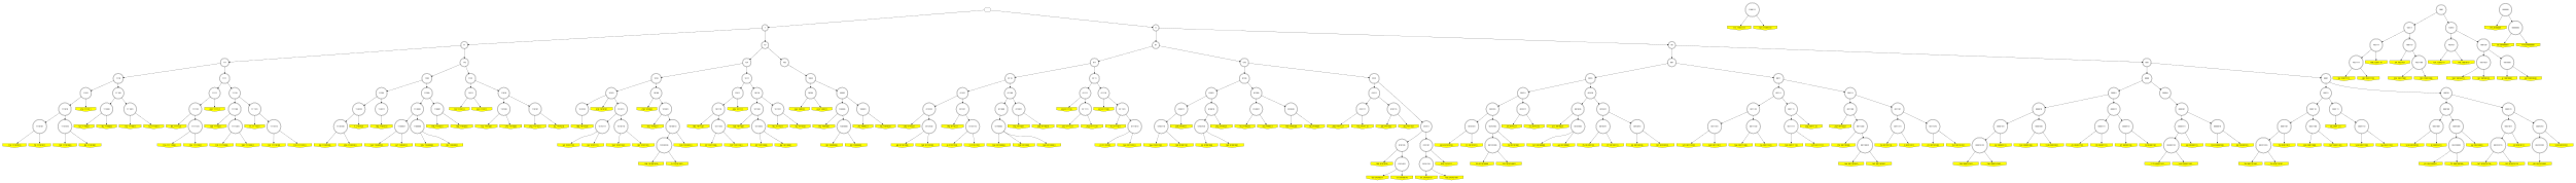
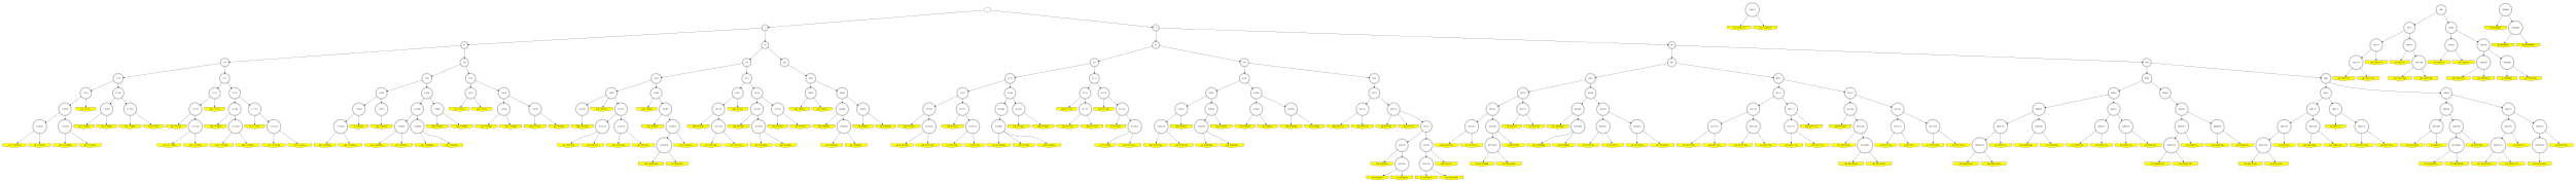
  digraph {
    fontname="Noto Sans"
    node [fontname="Noto Sans" shape=invhouse]
    edge [fontname="Noto Sans"]
    n1 [label=1 shape=doublecircle]
    n2 [label=11 shape=doublecircle]
    n3 [label=10 shape=doublecircle]
    n4 [label=111 shape=doublecircle]
    n5 [label=110 shape=doublecircle]
    n6 [label=101 shape=doublecircle]
    n7 [label=100 shape=doublecircle]
    "" [shape=""]
    n9 [label=0 shape=doublecircle]
    n10 [label=01 shape=doublecircle]
    n11 [label=00 shape=doublecircle]
    n12 [label=1111 shape=doublecircle]
    n13 [label=1110 shape=doublecircle]
    n14 [label=1101 shape=doublecircle]
    n15 [label=1100 shape=doublecircle]
    n16 [label=11111 shape=doublecircle]
    n17 [label=11110 shape=doublecircle]
    n18 [label=11101 shape=doublecircle]
    n19 [label=11100 shape=doublecircle]
    n20 [color=black fillcolor=yellow label="222: 111111" style=filled]
    n21 [label=111110 shape=doublecircle]
    n22 [label=111101 shape=doublecircle]
    n23 [label=111100 shape=doublecircle]
    n24 [color=black fillcolor=yellow label="85: 1111101" style=filled]
    n25 [label=1111100 shape=doublecircle]
    n26 [color=black fillcolor=yellow label="125: 11111001" style=filled]
    n27 [color=black fillcolor=yellow label="116: 11111000" style=filled]
    n28 [color=black fillcolor=yellow label="71: 1111011" style=filled]
    n29 [label=1111010 shape=doublecircle]
    n30 [color=black fillcolor=yellow label="148: 1111001" style=filled]
    n31 [label=1111000 shape=doublecircle]
    n32 [color=black fillcolor=yellow label="119: 11110101" style=filled]
    n33 [color=black fillcolor=yellow label="114: 11110100" style=filled]
    n34 [color=black fillcolor=yellow label="108: 11110001" style=filled]
    n35 [color=black fillcolor=yellow label="110: 11110000" style=filled]
    n36 [color=black fillcolor=yellow label="214: 111011" style=filled]
    n37 [label=111010 shape=doublecircle]
    n38 [label=111001 shape=doublecircle]
    n39 [label=111000 shape=doublecircle]
    n40 [label=1110101 shape=doublecircle]
    n41 [label=1110100 shape=doublecircle]
    n42 [color=black fillcolor=yellow label="70: 11101011" style=filled]
    n43 [color=black fillcolor=yellow label="113: 11101010" style=filled]
    n44 [color=black fillcolor=yellow label="83: 11101001" style=filled]
    n45 [color=black fillcolor=yellow label="120: 11101000" style=filled]
    n46 [color=black fillcolor=yellow label="115: 1110011" style=filled]
    n47 [color=black fillcolor=yellow label="10: 1110010" style=filled]
    n48 [color=black fillcolor=yellow label="52: 1110001" style=filled]
    n49 [color=black fillcolor=yellow label="36: 1110000" style=filled]
    n50 [label=11011 shape=doublecircle]
    n51 [label=11010 shape=doublecircle]
    n52 [label=11001 shape=doublecircle]
    n53 [label=11000 shape=doublecircle]
    n54 [color=black fillcolor=yellow label="225: 110111" style=filled]
    n55 [color=black fillcolor=yellow label="157: 110110" style=filled]
    n56 [label=110101 shape=doublecircle]
    n57 [label=110100 shape=doublecircle]
    n58 [color=black fillcolor=yellow label="250: 1101011" style=filled]
    n59 [color=black fillcolor=yellow label="20: 1101010" style=filled]
    n60 [color=black fillcolor=yellow label="112: 1101001" style=filled]
    n61 [color=black fillcolor=yellow label="179: 1101000" style=filled]
    n62 [label=110011 shape=doublecircle]
    n63 [label=110010 shape=doublecircle]
    n64 [label=110001 shape=doublecircle]
    n65 [label=110000 shape=doublecircle]
    n66 [color=black fillcolor=yellow label="162: 1100110" style=filled]
    n67 [color=black fillcolor=yellow label="7: 1100101" style=filled]
    n68 [label=1100100 shape=doublecircle]
    n69 [label=1100111 shape=doublecircle]
    n70 [color=black fillcolor=yellow label="111: 11001111" style=filled]
    n71 [color=black fillcolor=yellow label="127: 11001110" style=filled]
    n72 [color=black fillcolor=yellow label="255: 11001001" style=filled]
    n73 [color=black fillcolor=yellow label="84: 11001000" style=filled]
    n74 [color=black fillcolor=yellow label="196: 1100011" style=filled]
    n75 [color=black fillcolor=yellow label="106: 1100010" style=filled]
    n76 [label=1100001 shape=doublecircle]
    n77 [label=1100000 shape=doublecircle]
    n78 [color=black fillcolor=yellow label="67: 11000011" style=filled]
    n79 [color=black fillcolor=yellow label="134: 11000010" style=filled]
    n80 [color=black fillcolor=yellow label="95: 11000001" style=filled]
    n81 [color=black fillcolor=yellow label="105: 11000000" style=filled]
    n82 [label=1011 shape=doublecircle]
    n83 [label=1010 shape=doublecircle]
    n84 [label=1000 shape=doublecircle]
    n85 [label=10111 shape=doublecircle]
    n86 [label=10110 shape=doublecircle]
    n87 [label=10101 shape=doublecircle]
    n88 [label=10100 shape=doublecircle]
    n89 [color=black fillcolor=yellow label="245: 101111" style=filled]
    n90 [label=101110 shape=doublecircle]
    n91 [label=101101 shape=doublecircle]
    n92 [label=101100 shape=doublecircle]
    n93 [color=black fillcolor=yellow label="183: 1011101" style=filled]
    n94 [label=1011100 shape=doublecircle]
    n95 [color=black fillcolor=yellow label="107: 10111001" style=filled]
    n96 [color=black fillcolor=yellow label="97: 10111000" style=filled]
    n97 [color=black fillcolor=yellow label="96: 1011011" style=filled]
    n98 [color=black fillcolor=yellow label="30: 1011010" style=filled]
    n99 [color=black fillcolor=yellow label="126: 1011001" style=filled]
    n100 [label=1011000 shape=doublecircle]
    n101 [color=black fillcolor=yellow label="86: 10110001" style=filled]
    n102 [color=black fillcolor=yellow label="87: 10110000" style=filled]
    n103 [label=101011 shape=doublecircle]
    n104 [label=101010 shape=doublecircle]
    n105 [color=black fillcolor=yellow label="219: 1010101" style=filled]
    n106 [label=101001 shape=doublecircle]
    n107 [color=black fillcolor=yellow label="218: 101000" style=filled]
    n108 [label=1010111 shape=doublecircle]
    n109 [label=1010110 shape=doublecircle]
    n110 [color=black fillcolor=yellow label="186: 1010100" style=filled]
    n111 [color=black fillcolor=yellow label="93: 10101111" style=filled]
    n112 [color=black fillcolor=yellow label="94: 10101110" style=filled]
    n113 [color=black fillcolor=yellow label="98: 10101101" style=filled]
    n114 [color=black fillcolor=yellow label="104: 10101100" style=filled]
    n115 [color=black fillcolor=yellow label="181: 1010011" style=filled]
    n116 [label=1010010 shape=doublecircle]
    n117 [color=black fillcolor=yellow label="130: 10100101" style=filled]
    n118 [label=10100100 shape=doublecircle]
    n119 [color=black fillcolor=yellow label="0: 101001001" style=filled]
    n120 [color=black fillcolor=yellow label="138: 101001000" style=filled]
    n121 [label=1001 shape=doublecircle]
    n122 [label=10011 shape=doublecircle]
    n123 [label=10010 shape=doublecircle]
    n124 [label=10001 shape=doublecircle]
    n125 [label=10000 shape=doublecircle]
    n126 [label=100111 shape=doublecircle]
    n127 [label=100110 shape=doublecircle]
    n128 [label=100101 shape=doublecircle]
    n129 [label=100100 shape=doublecircle]
    n130 [label=1001111 shape=doublecircle]
    n131 [color=black fillcolor=yellow label="188: 1001110" style=filled]
    n132 [color=black fillcolor=yellow label="24: 1001101" style=filled]
    n133 [label=1001100 shape=doublecircle]
    n134 [color=black fillcolor=yellow label="99: 10011111" style=filled]
    n135 [color=black fillcolor=yellow label="88: 10011110" style=filled]
    n136 [color=black fillcolor=yellow label="103: 10011001" style=filled]
    n137 [color=black fillcolor=yellow label="100: 10011000" style=filled]
    n138 [color=black fillcolor=yellow label="101: 1001011" style=filled]
    n139 [color=black fillcolor=yellow label="176: 1001010" style=filled]
    n140 [label=1001001 shape=doublecircle]
    n141 [label=1001000 shape=doublecircle]
    n142 [color=black fillcolor=yellow label="102: 10010011" style=filled]
    n143 [color=black fillcolor=yellow label="92: 10010010" style=filled]
    n144 [color=black fillcolor=yellow label="4: 10010001" style=filled]
    n145 [color=black fillcolor=yellow label="69: 10010000" style=filled]
    n146 [color=black fillcolor=yellow label="242: 100011" style=filled]
    n147 [color=black fillcolor=yellow label="234: 100010" style=filled]
    n148 [label=100001 shape=doublecircle]
    n149 [label=100000 shape=doublecircle]
    n150 [color=black fillcolor=yellow label="29: 1000011" style=filled]
    n151 [color=black fillcolor=yellow label="66: 1000010" style=filled]
    n152 [color=black fillcolor=yellow label="170: 1000001" style=filled]
    n153 [label=1000000 shape=doublecircle]
    n154 [color=black fillcolor=yellow label="89: 10000001" style=filled]
    n155 [color=black fillcolor=yellow label="90: 10000000" style=filled]
    n156 [label=011 shape=doublecircle]
    n157 [label=010 shape=doublecircle]
    n158 [label=001 shape=doublecircle]
    n159 [label=000 shape=doublecircle]
    n160 [label=0111 shape=doublecircle]
    n161 [label=0110 shape=doublecircle]
    n162 [label=0101 shape=doublecircle]
    n163 [label=0100 shape=doublecircle]
    n164 [label=01111 shape=doublecircle]
    n165 [label=01110 shape=doublecircle]
    n166 [label=01101 shape=doublecircle]
    n167 [label=01100 shape=doublecircle]
    n168 [label=011111 shape=doublecircle]
    n169 [color=black fillcolor=yellow label="238: 011110" style=filled]
    n170 [label=011101 shape=doublecircle]
    n171 [color=black fillcolor=yellow label="229: 011100" style=filled]
    n172 [color=black fillcolor=yellow label="231: 0111111" style=filled]
    n173 [color=black fillcolor=yellow label="254: 0111110" style=filled]
    n174 [color=black fillcolor=yellow label="91: 0111011" style=filled]
    n175 [label=0111010 shape=doublecircle]
    n176 [color=black fillcolor=yellow label="163: 01110101" style=filled]
    n177 [color=black fillcolor=yellow label="2: 01110100" style=filled]
    n178 [label=011011 shape=doublecircle]
    n179 [label=011010 shape=doublecircle]
    n180 [label=011001 shape=doublecircle]
    n181 [label=011000 shape=doublecircle]
    n182 [color=black fillcolor=yellow label="194: 0110111" style=filled]
    n183 [label=0110110 shape=doublecircle]
    n184 [color=black fillcolor=yellow label="185: 0110101" style=filled]
    n185 [label=0110100 shape=doublecircle]
    n186 [color=black fillcolor=yellow label="1: 01101101" style=filled]
    n187 [color=black fillcolor=yellow label="3: 01101100" style=filled]
    n188 [color=black fillcolor=yellow label="149: 01101001" style=filled]
    n189 [color=black fillcolor=yellow label="68: 01101000" style=filled]
    n190 [color=black fillcolor=yellow label="192: 0110011" style=filled]
    n191 [color=black fillcolor=yellow label="206: 0110010" style=filled]
    n192 [label=0110000 shape=doublecircle]
    n193 [color=black fillcolor=yellow label="198: 0110001" style=filled]
    n194 [color=black fillcolor=yellow label="160: 01100001" style=filled]
    n195 [color=black fillcolor=yellow label="154: 01100000" style=filled]
    n196 [label=01011 shape=doublecircle]
    n197 [label=01010 shape=doublecircle]
    n198 [label=01001 shape=doublecircle]
    n199 [label=01000 shape=doublecircle]
    n200 [label=010111 shape=doublecircle]
    n201 [label=010110 shape=doublecircle]
    n202 [label=010101 shape=doublecircle]
    n203 [label=010100 shape=doublecircle]
    n204 [color=black fillcolor=yellow label="200: 0101111" style=filled]
    n205 [color=black fillcolor=yellow label="153: 0101110" style=filled]
    n206 [color=black fillcolor=yellow label="40: 0101101" style=filled]
    n207 [color=black fillcolor=yellow label="48: 0101100" style=filled]
    n208 [color=black fillcolor=yellow label="204: 0101011" style=filled]
    n209 [label=0101010 shape=doublecircle]
    n210 [label=0101001 shape=doublecircle]
    n211 [color=black fillcolor=yellow label="190: 0101000" style=filled]
    n212 [color=black fillcolor=yellow label="61: 01010101" style=filled]
    n213 [color=black fillcolor=yellow label="165: 01010100" style=filled]
    n214 [color=black fillcolor=yellow label="65: 01010011" style=filled]
    n215 [color=black fillcolor=yellow label="17: 01010010" style=filled]
    n216 [label=010011 shape=doublecircle]
    n217 [label=010010 shape=doublecircle]
    n218 [label=010001 shape=doublecircle]
    n219 [label=010000 shape=doublecircle]
    n220 [color=black fillcolor=yellow label="209: 0100111" style=filled]
    n221 [label=0100110 shape=doublecircle]
    n222 [color=black fillcolor=yellow label="252: 0100101" style=filled]
    n223 [label=0100100 shape=doublecircle]
    n224 [color=black fillcolor=yellow label="139: 01001101" style=filled]
    n225 [color=black fillcolor=yellow label="166: 01001100" style=filled]
    n226 [color=black fillcolor=yellow label="140: 01001001" style=filled]
    n227 [color=black fillcolor=yellow label="23: 01001000" style=filled]
    n228 [color=black fillcolor=yellow label="43: 0100011" style=filled]
    n229 [color=black fillcolor=yellow label="55: 0100010" style=filled]
    n230 [color=black fillcolor=yellow label="58: 0100001" style=filled]
    n231 [color=black fillcolor=yellow label="159: 0100000" style=filled]
    n232 [label=0011 shape=doublecircle]
    n233 [label=0010 shape=doublecircle]
    n234 [label=0001 shape=doublecircle]
    n235 [label=0000 shape=doublecircle]
    n236 [label=00111 shape=doublecircle]
    n237 [label=00110 shape=doublecircle]
    n238 [label=00101 shape=doublecircle]
    n239 [label=00100 shape=doublecircle]
    n240 [label=001111 shape=doublecircle]
    n241 [label=001110 shape=doublecircle]
    n242 [label=001101 shape=doublecircle]
    n243 [label=001100 shape=doublecircle]
    n244 [label=0011111 shape=doublecircle]
    n245 [color=black fillcolor=yellow label="202: 0011110" style=filled]
    n246 [label=0011101 shape=doublecircle]
    n247 [label=0011100 shape=doublecircle]
    n248 [color=black fillcolor=yellow label="137: 00111111" style=filled]
    n249 [color=black fillcolor=yellow label="135: 00111110" style=filled]
    n250 [color=black fillcolor=yellow label="169: 00111011" style=filled]
    n251 [color=black fillcolor=yellow label="141: 00111010" style=filled]
    n252 [color=black fillcolor=yellow label="16: 00111001" style=filled]
    n253 [color=black fillcolor=yellow label="164: 00111000" style=filled]
    n254 [label=0011011 shape=doublecircle]
    n255 [label=0011010 shape=doublecircle]
    n256 [color=black fillcolor=yellow label="247: 0011001" style=filled]
    n257 [label=0011000 shape=doublecircle]
    n258 [color=black fillcolor=yellow label="5: 00110111" style=filled]
    n259 [color=black fillcolor=yellow label="15: 00110110" style=filled]
    n260 [color=black fillcolor=yellow label="151: 00110101" style=filled]
    n261 [color=black fillcolor=yellow label="21: 00110100" style=filled]
    n262 [label=00110001 shape=doublecircle]
    n263 [color=black fillcolor=yellow label="172: 00110000" style=filled]
    n264 [color=black fillcolor=yellow label="142: 001100011" style=filled]
    n265 [color=black fillcolor=yellow label="144: 001100010" style=filled]
    n266 [label=001011 shape=doublecircle]
    n267 [label=001010 shape=doublecircle]
    n268 [label=001001 shape=doublecircle]
    n269 [label=001000 shape=doublecircle]
    n270 [color=black fillcolor=yellow label="27: 0010111" style=filled]
    n271 [color=black fillcolor=yellow label="51: 0010110" style=filled]
    n272 [label=0010101 shape=doublecircle]
    n273 [label=0010100 shape=doublecircle]
    n274 [color=black fillcolor=yellow label="11: 00101011" style=filled]
    n275 [color=black fillcolor=yellow label="249: 00101010" style=filled]
    n276 [color=black fillcolor=yellow label="19: 00101001" style=filled]
    n277 [label=00101000 shape=doublecircle]
    n278 [color=black fillcolor=yellow label="122: 001010001" style=filled]
    n279 [color=black fillcolor=yellow label="76: 001010000" style=filled]
    n280 [label=0010011 shape=doublecircle]
    n281 [label=0010010 shape=doublecircle]
    n282 [color=black fillcolor=yellow label="211: 0010001" style=filled]
    n283 [label=0010000 shape=doublecircle]
    n284 [color=black fillcolor=yellow label="77: 00100111" style=filled]
    n285 [color=black fillcolor=yellow label="75: 00100110" style=filled]
    n286 [color=black fillcolor=yellow label="121: 00100101" style=filled]
    n287 [color=black fillcolor=yellow label="33: 00100100" style=filled]
    n288 [color=black fillcolor=yellow label="64: 00100001" style=filled]
    n289 [color=black fillcolor=yellow label="131: 00100000" style=filled]
    n290 [label=00011 shape=doublecircle]
    n291 [label=00010 shape=doublecircle]
    n292 [label=00001 shape=doublecircle]
    n293 [label=00000 shape=doublecircle]
    n294 [label=000111 shape=doublecircle]
    n295 [label=000110 shape=doublecircle]
    n296 [label=000101 shape=doublecircle]
    n297 [label=000100 shape=doublecircle]
    n298 [color=black fillcolor=yellow label="46: 0001111" style=filled]
    n299 [label=0001110 shape=doublecircle]
    n300 [label=0001101 shape=doublecircle]
    n301 [label=0001100 shape=doublecircle]
    n302 [color=black fillcolor=yellow label="56: 00011101" style=filled]
    n303 [color=black fillcolor=yellow label="143: 00011100" style=filled]
    n304 [color=black fillcolor=yellow label="73: 00011011" style=filled]
    n305 [label=00011010 shape=doublecircle]
    n306 [color=black fillcolor=yellow label="167: 00011001" style=filled]
    n307 [color=black fillcolor=yellow label="145: 00011000" style=filled]
    n308 [color=black fillcolor=yellow label="74: 000110101" style=filled]
    n309 [color=black fillcolor=yellow label="78: 000110100" style=filled]
    n310 [label=0001011 shape=doublecircle]
    n311 [label=0001010 shape=doublecircle]
    n312 [label=0001001 shape=doublecircle]
    n313 [label=0001000 shape=doublecircle]
    n314 [color=black fillcolor=yellow label="14: 00010111" style=filled]
    n315 [label=00010110 shape=doublecircle]
    n316 [color=black fillcolor=yellow label="129: 00010101" style=filled]
    n317 [label=00010100 shape=doublecircle]
    n318 [color=black fillcolor=yellow label="132: 000101101" style=filled]
    n319 [color=black fillcolor=yellow label="147: 000101100" style=filled]
    n320 [color=black fillcolor=yellow label="80: 000101000" style=filled]
    n321 [color=black fillcolor=yellow label="8: 00010011" style=filled]
    n322 [color=black fillcolor=yellow label="123: 00010010" style=filled]
    n323 [color=black fillcolor=yellow label="62: 00010001" style=filled]
    n324 [label=00010000 shape=doublecircle]
    n325 [color=black fillcolor=yellow label="81: 000100001" style=filled]
    n326 [color=black fillcolor=yellow label="72: 000100000" style=filled]
    n327 [label=000011 shape=doublecircle]
    n328 [label=000010 shape=doublecircle]
    n329 [label=000001 shape=doublecircle]
    n330 [label=0000111 shape=doublecircle]
    n331 [label=0000110 shape=doublecircle]
    n332 [label=0000101 shape=doublecircle]
    n333 [label=0000100 shape=doublecircle]
    n334 [color=black fillcolor=yellow label="79: 00001111" style=filled]
    n335 [color=black fillcolor=yellow label="41: 00001110" style=filled]
    n336 [color=black fillcolor=yellow label="12: 00001101" style=filled]
    n337 [color=black fillcolor=yellow label="37: 00001100" style=filled]
    n338 [color=black fillcolor=yellow label="32: 00001011" style=filled]
    n339 [label=00001010 shape=doublecircle]
    n340 [color=black fillcolor=yellow label="118: 00001001" style=filled]
    n341 [color=black fillcolor=yellow label="133: 00001000" style=filled]
    n342 [color=black fillcolor=yellow label="128: 000010101" style=filled]
    n343 [color=black fillcolor=yellow label="136: 000010100" style=filled]
    n344 [label=0000011 shape=doublecircle]
    n345 [label=0000010 shape=doublecircle]
    n346 [label=000000 shape=doublecircle]
    n347 [color=black fillcolor=yellow label="175: 0000001" style=filled]
    n348 [label=0000000 shape=doublecircle]
    n349 [color=black fillcolor=yellow label="60: 00000111" style=filled]
    n350 [label=00000110 shape=doublecircle]
    n351 [color=black fillcolor=yellow label="82: 00000101" style=filled]
    n352 [color=black fillcolor=yellow label="109: 00000100" style=filled]
    n353 [color=black fillcolor=yellow label="117: 000001101" style=filled]
    n354 [color=black fillcolor=yellow label="146: 000001100" style=filled]
    n355 [color=black fillcolor=yellow label="35: 00000001" style=filled]
    n356 [color=black fillcolor=yellow label="178: 00000000" style=filled]
    n1 -> n2
    n1 -> n3
    n2 -> n4
    n2 -> n5
    n3 -> n6
    n3 -> n7
    n4 -> n12
    n4 -> n13
    n5 -> n14
    n5 -> n15
    n6 -> n82
    n6 -> n83
    n7 -> n84
    "" -> n1
    "" -> n9
    n9 -> n10
    n9 -> n11
    n10 -> n156
    n10 -> n157
    n11 -> n158
    n11 -> n159
    n12 -> n16
    n12 -> n17
    n13 -> n18
    n13 -> n19
    n14 -> n50
    n14 -> n51
    n15 -> n52
    n15 -> n53
    n16 -> n20
    n16 -> n21
    n17 -> n22
    n17 -> n23
    n18 -> n36
    n18 -> n37
    n19 -> n38
    n19 -> n39
    n21 -> n24
    n21 -> n25
    n22 -> n28
    n22 -> n29
    n23 -> n30
    n23 -> n31
    n25 -> n26
    n25 -> n27
    n29 -> n32
    n29 -> n33
    n31 -> n34
    n31 -> n35
    n37 -> n40
    n37 -> n41
    n38 -> n46
    n38 -> n47
    n39 -> n48
    n39 -> n49
    n40 -> n42
    n40 -> n43
    n41 -> n44
    n41 -> n45
    n50 -> n54
    n50 -> n55
    n51 -> n56
    n51 -> n57
    n52 -> n62
    n52 -> n63
    n53 -> n64
    n53 -> n65
    n56 -> n58
    n56 -> n59
    n57 -> n60
    n57 -> n61
    n62 -> n66
    n63 -> n67
    n63 -> n68
    n64 -> n74
    n64 -> n75
    n65 -> n76
    n65 -> n77
    n68 -> n72
    n68 -> n73
    n69 -> n70
    n69 -> n71
    n76 -> n78
    n76 -> n79
    n77 -> n80
    n77 -> n81
    n82 -> n85
    n82 -> n86
    n83 -> n87
    n83 -> n88
    n84 -> n124
    n84 -> n125
    n85 -> n89
    n85 -> n90
    n86 -> n91
    n86 -> n92
    n87 -> n103
    n87 -> n104
    n87 -> n105
    n88 -> n106
    n88 -> n107
    n90 -> n93
    n90 -> n94
    n91 -> n97
    n91 -> n98
    n92 -> n99
    n92 -> n100
    n94 -> n95
    n94 -> n96
    n100 -> n101
    n100 -> n102
    n103 -> n108
    n103 -> n109
    n104 -> n110
    n106 -> n115
    n106 -> n116
    n108 -> n111
    n108 -> n112
    n109 -> n113
    n109 -> n114
    n116 -> n117
    n116 -> n118
    n118 -> n119
    n118 -> n120
    n121 -> n122
    n121 -> n123
    n122 -> n126
    n122 -> n127
    n123 -> n128
    n123 -> n129
    n124 -> n146
    n124 -> n147
    n125 -> n148
    n125 -> n149
    n126 -> n130
    n126 -> n131
    n127 -> n132
    n127 -> n133
    n128 -> n138
    n128 -> n139
    n129 -> n140
    n129 -> n141
    n130 -> n134
    n130 -> n135
    n133 -> n136
    n133 -> n137
    n140 -> n142
    n140 -> n143
    n141 -> n144
    n141 -> n145
    n148 -> n150
    n148 -> n151
    n149 -> n152
    n149 -> n153
    n153 -> n154
    n153 -> n155
    n156 -> n160
    n156 -> n161
    n157 -> n162
    n157 -> n163
    n158 -> n232
    n158 -> n233
    n159 -> n234
    n159 -> n235
    n160 -> n164
    n160 -> n165
    n161 -> n166
    n161 -> n167
    n162 -> n196
-   n162 -> n197
+   n201 -> n197
    n163 -> n198
    n163 -> n199
    n164 -> n168
    n164 -> n169
    n165 -> n170
    n165 -> n171
    n166 -> n178
    n166 -> n179
    n167 -> n180
    n167 -> n181
    n168 -> n172
    n168 -> n173
    n170 -> n174
    n170 -> n175
    n175 -> n176
    n175 -> n177
    n178 -> n182
    n178 -> n183
    n179 -> n184
    n179 -> n185
    n180 -> n190
    n180 -> n191
    n181 -> n192
    n183 -> n186
    n183 -> n187
    n185 -> n188
    n185 -> n189
    n192 -> n193
    n192 -> n194
    n192 -> n195
    n196 -> n200
    n196 -> n201
    n197 -> n202
    n197 -> n203
    n198 -> n216
    n198 -> n217
    n199 -> n218
    n199 -> n219
    n200 -> n204
    n200 -> n205
    n201 -> n206
    n201 -> n207
    n202 -> n208
    n202 -> n209
    n203 -> n210
    n203 -> n211
    n209 -> n212
    n209 -> n213
    n210 -> n214
    n210 -> n215
    n216 -> n220
    n216 -> n221
    n217 -> n222
    n217 -> n223
    n218 -> n228
    n218 -> n229
    n219 -> n230
    n219 -> n231
    n221 -> n224
    n221 -> n225
    n223 -> n226
    n223 -> n227
    n232 -> n236
    n232 -> n237
    n233 -> n238
    n233 -> n239
    n234 -> n290
    n234 -> n291
    n235 -> n292
    n235 -> n293
    n236 -> n240
    n236 -> n241
    n237 -> n242
    n237 -> n243
    n238 -> n266
    n238 -> n267
    n239 -> n268
    n239 -> n269
    n240 -> n244
    n240 -> n245
    n241 -> n246
    n241 -> n247
    n242 -> n254
    n242 -> n255
    n243 -> n256
    n243 -> n257
    n244 -> n248
    n244 -> n249
    n246 -> n250
    n246 -> n251
    n247 -> n252
    n247 -> n253
    n254 -> n258
    n254 -> n259
    n255 -> n260
    n255 -> n261
    n257 -> n262
    n257 -> n263
    n262 -> n264
    n262 -> n265
    n266 -> n270
    n266 -> n271
    n267 -> n272
    n267 -> n273
    n268 -> n280
    n268 -> n281
    n269 -> n282
    n269 -> n283
    n272 -> n274
    n272 -> n275
    n273 -> n276
    n273 -> n277
    n277 -> n278
    n277 -> n279
    n280 -> n284
    n280 -> n285
    n281 -> n286
    n281 -> n287
    n283 -> n288
    n283 -> n289
    n290 -> n294
    n290 -> n295
    n291 -> n296
    n291 -> n297
    n292 -> n327
    n292 -> n328
    n293 -> n329
    n294 -> n298
    n294 -> n299
    n295 -> n300
    n295 -> n301
    n296 -> n310
    n296 -> n311
    n297 -> n312
    n297 -> n313
    n299 -> n302
    n299 -> n303
    n300 -> n304
    n300 -> n305
    n301 -> n306
    n301 -> n307
    n305 -> n308
    n305 -> n309
    n310 -> n314
    n310 -> n315
    n311 -> n316
    n311 -> n317
    n312 -> n321
    n312 -> n322
    n313 -> n323
    n313 -> n324
    n315 -> n318
    n315 -> n319
    n317 -> n320
    n324 -> n325
    n324 -> n326
    n327 -> n330
    n327 -> n331
    n328 -> n332
    n328 -> n333
    n329 -> n344
    n329 -> n345
    n330 -> n334
    n330 -> n335
    n331 -> n336
    n331 -> n337
    n332 -> n338
    n332 -> n339
    n333 -> n340
    n333 -> n341
    n339 -> n342
    n339 -> n343
    n344 -> n349
    n344 -> n350
    n345 -> n351
    n345 -> n352
    n346 -> n347
    n346 -> n348
    n348 -> n355
    n348 -> n356
    n350 -> n353
    n350 -> n354
  }
